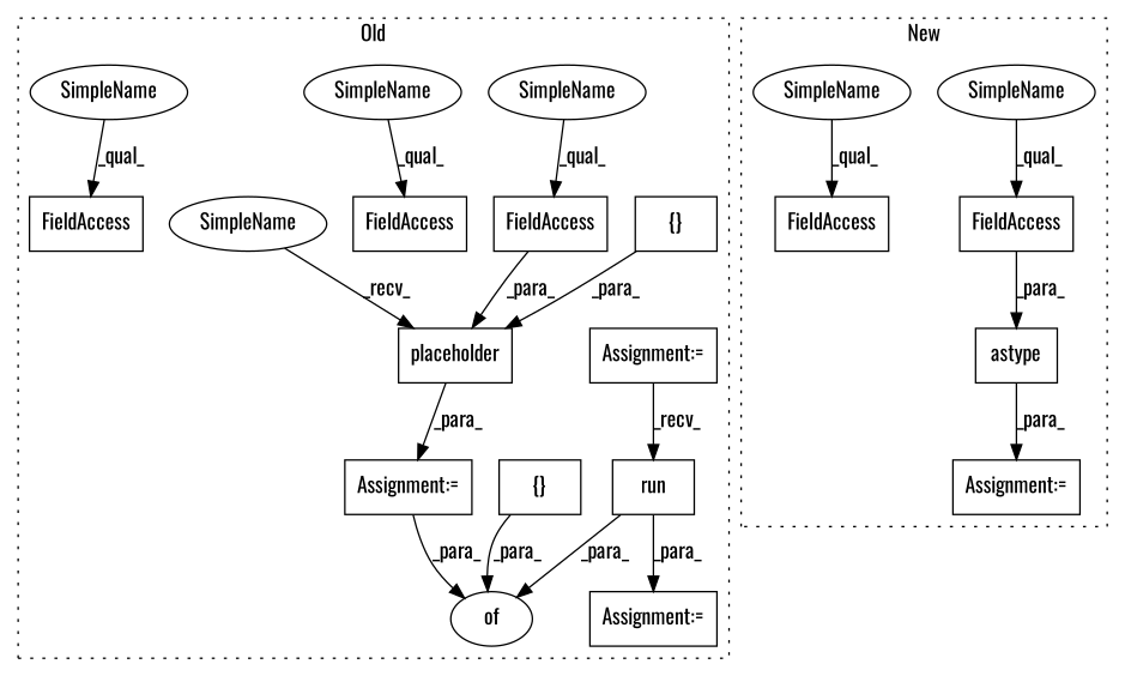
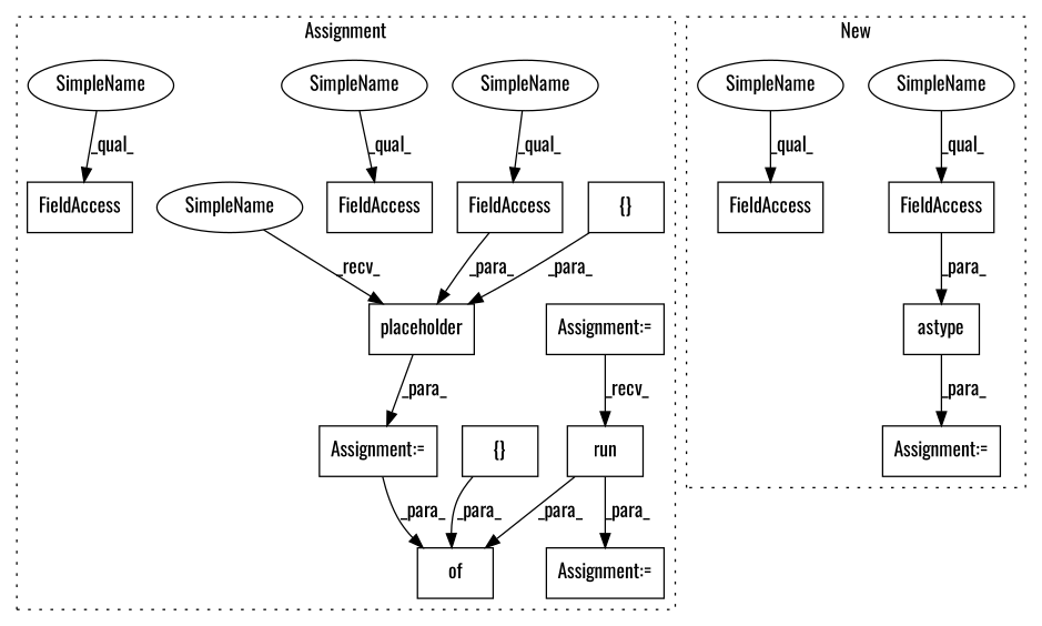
  digraph {
    fontname=Oswald
    node [a=42 fontname=Oswald l=1 s=529 shape=box]
    edge [fontname=Oswald]
    n1 [a=4 l="1,1" label="{}" s="557,572"]
    n2 [a=7 label="Assignment:=" s=1040]
    n3 [a=7 label="Assignment:=" s=635]
    n4 [a=7 label="Assignment:=" s=505]
-   n5 [a=32 l="3,1" label=of s="1060,1080" shape=ellipse]
+   n5 [a=32 l="3,1" label=of s="1060,1080"]
    n6 [a=32 l="12,1" label=placeholder s="517,573"]
    n7 [a=22 l=18 label=FieldAccess]
    n8 [a=32 l="4,1" label=run s="1046,1081"]
    n9 [a=22 l=18 label=FieldAccess s=374]
    n10 [a=22 l=18 label=FieldAccess s=407]
    n11 [a=4 l="1,1" label="{}" s="1074,1079"]
    n12 [l=10 label=SimpleName shape=ellipse]
    n13 [l=10 label=SimpleName s=407 shape=ellipse]
    n14 [l=10 label=SimpleName s=506 shape=ellipse]
    n15 [l=10 label=SimpleName s=374 shape=ellipse]
    n16 [a=32 l="7,1" label=astype s="626,646"]
    n17 [a=7 label="Assignment:=" s=731]
    n18 [a=22 l=13 label=FieldAccess s=633]
    n19 [a=22 l=13 label=FieldAccess s=653]
    n20 [l=5 label=SimpleName s=633 shape=ellipse]
    n21 [l=5 label=SimpleName s=653 shape=ellipse]
    subgraph cluster_1 {
-     label=Old
+     label=Assignment
      style=dotted
      n1
      n2
      n3
      n4
      n5
      n6
      n7
      n8
      n9
      n10
      n11
      n12
      n13
      n14
      n15
    }
    subgraph cluster_2 {
      label=New
      style=dotted
      n16
      n17
      n18
      n19
      n20
      n21
    }
    n1 -> n6 [label=_para_]
    n3 -> n8 [label=_recv_]
    n4 -> n5 [label=_para_]
    n6 -> n4 [label=_para_]
    n7 -> n6 [label=_para_]
    n8 -> n2 [label=_para_]
    n8 -> n5 [label=_para_]
    n11 -> n5 [label=_para_]
    n12 -> n7 [label=_qual_]
    n13 -> n10 [label=_qual_]
    n14 -> n6 [label=_recv_]
    n15 -> n9 [label=_qual_]
    n16 -> n17 [label=_para_]
    n18 -> n16 [label=_para_]
    n20 -> n18 [label=_qual_]
    n21 -> n19 [label=_qual_]
  }
